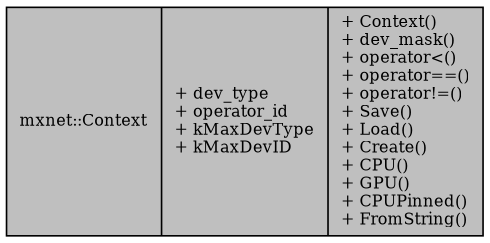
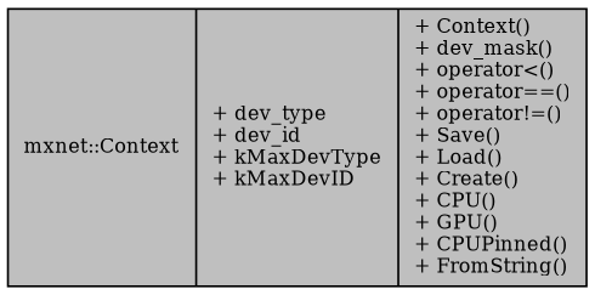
  digraph {
    rankdir=LR
    fontname="DejaVu Serif"
-   n1 [color=black fillcolor=grey75 fontcolor=black fontname="DejaVu Serif" fontsize=10 height=0.2 label="{mxnet::Context\n|+ dev_type\l+ operator_id\l+ kMaxDevType\l+ kMaxDevID\l|+ Context()\l+ dev_mask()\l+ operator\<()\l+ operator==()\l+ operator!=()\l+ Save()\l+ Load()\l+ Create()\l+ CPU()\l+ GPU()\l+ CPUPinned()\l+ FromString()\l}" shape=record style=filled width=0.4]
+   n1 [color=black fillcolor=grey75 fontcolor=black fontname="DejaVu Serif" fontsize=10 height=0.2 label="{mxnet::Context\n|+ dev_type\l+ dev_id\l+ kMaxDevType\l+ kMaxDevID\l|+ Context()\l+ dev_mask()\l+ operator\<()\l+ operator==()\l+ operator!=()\l+ Save()\l+ Load()\l+ Create()\l+ CPU()\l+ GPU()\l+ CPUPinned()\l+ FromString()\l}" shape=record style=filled width=0.4]
  }
